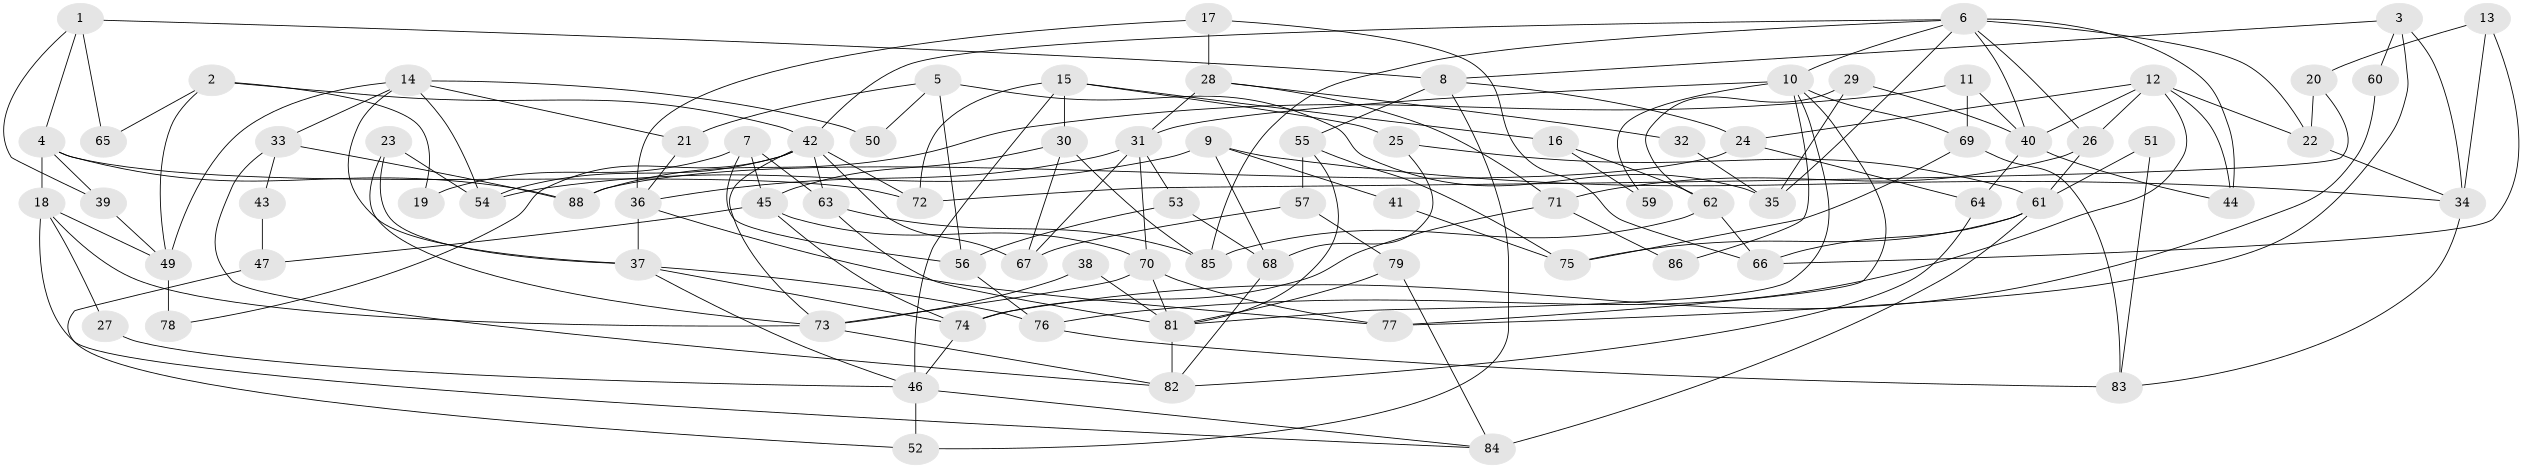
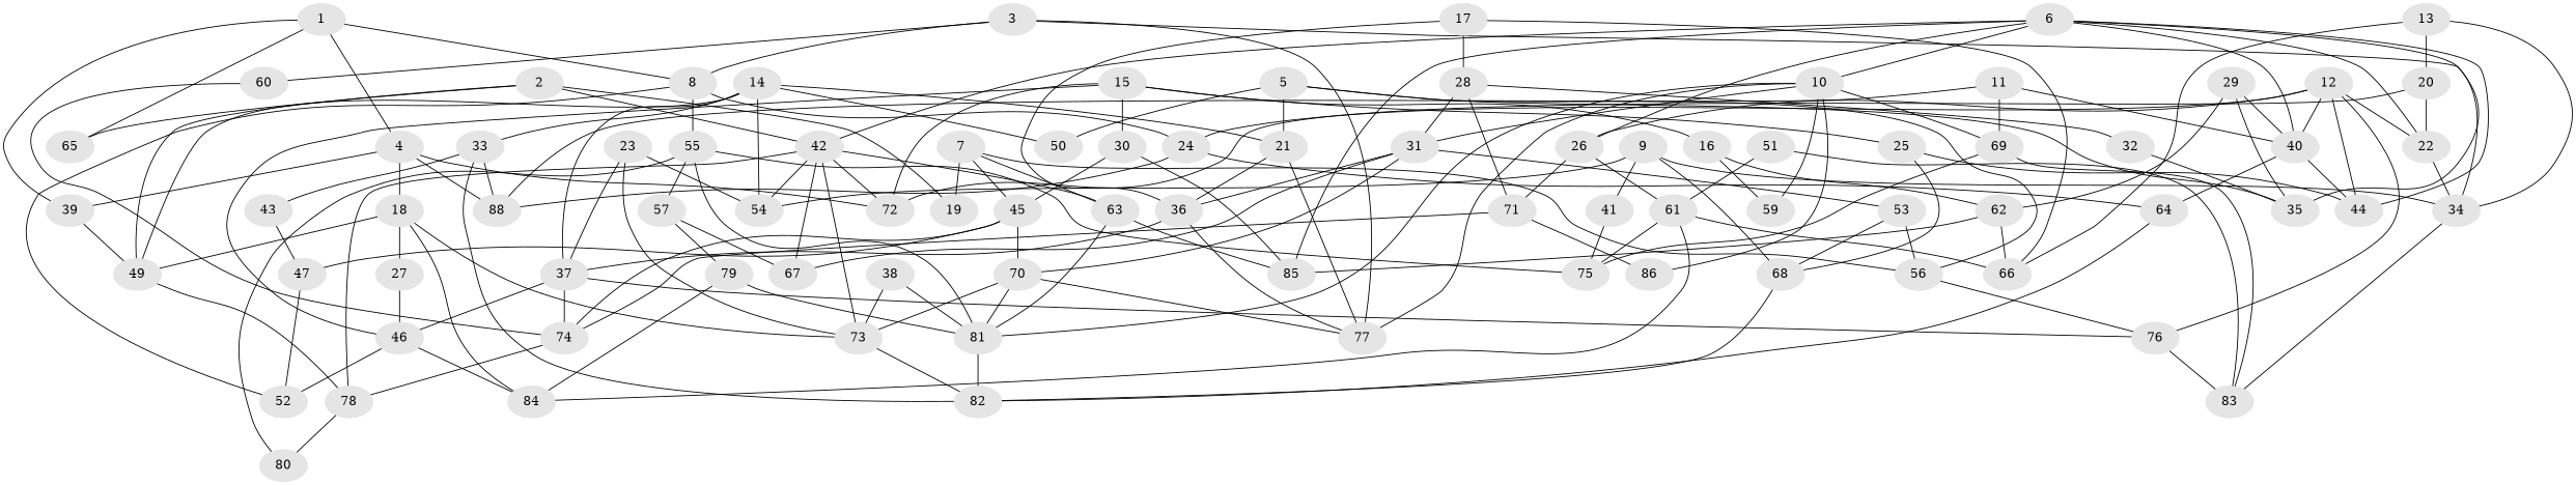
  graph {
    node [color=gray90 style=filled]
    1
    4
    8
    39
    65
    18
    n7 [label=88]
    72
    24
    52
    55
    49
    2
    19
    42
    63
    54
    73
    67
    78
    3
    34
    60
    77
    83
    74
    27
    84
    5
    21
    35
    50
    56
    36
    76
    6
    10
    22
    26
    40
    44
    85
    31
    59
    69
    81
    86
    61
    71
    64
    7
    45
    70
    47
    75
    57
+   80
    9
    41
    68
    82
    53
    11
    12
    13
    20
    66
    14
    33
    37
    43
    46
    15
    16
    25
    30
    62
    17
    28
    32
    23
    29
    38
    51
    79
    1 -- 4
    1 -- 8
    1 -- 39
    1 -- 65
    4 -- 39
    4 -- 18
    4 -- n7
    4 -- 72
    8 -- 24
    8 -- 52
    8 -- 55
    39 -- 49
    18 -- 49
    18 -- 73
    18 -- 27
    18 -- 84
    24 -- n7
    24 -- 64
    55 -- 81
    55 -- 75
    55 -- 57
+   55 -- 80
    49 -- 78
    2 -- 65
    2 -- 49
    2 -- 19
    2 -- 42
    42 -- 72
    42 -- 63
    42 -- 54
    42 -- 73
    42 -- 67
    42 -- 78
    63 -- 85
    63 -- 81
    73 -- 82
+   78 -- 80
    3 -- 8
    3 -- 34
    3 -- 60
    3 -- 77
    34 -- 83
    60 -- 74
-   74 -- 46
+   74 -- 78
    27 -- 46
    5 -- 21
    5 -- 35
    5 -- 50
    5 -- 56
+   21 -- 77
    21 -- 36
    56 -- 76
    36 -- 77
    36 -- 37
    76 -- 83
    6 -- 42
    6 -- 35
    6 -- 10
    6 -- 22
    6 -- 26
    6 -- 40
    6 -- 44
    6 -- 85
    10 -- 77
    10 -- 31
    10 -- 59
    10 -- 69
    10 -- 81
    10 -- 86
    22 -- 34
    26 -- 61
    26 -- 71
    40 -- 44
    40 -- 64
    31 -- 67
    31 -- 36
    31 -- 70
    31 -- 53
    69 -- 83
    69 -- 75
    81 -- 82
    61 -- 84
    61 -- 75
    61 -- 66
    71 -- 74
    71 -- 86
    64 -- 82
    7 -- 19
    7 -- 63
    7 -- 56
    7 -- 45
    45 -- 74
    45 -- 70
    45 -- 47
    70 -- 73
    70 -- 77
    70 -- 81
    47 -- 52
    57 -- 67
    57 -- 79
    9 -- 54
    9 -- 34
    9 -- 41
    9 -- 68
    41 -- 75
    68 -- 82
    53 -- 56
    53 -- 68
    11 -- n7
    11 -- 40
    11 -- 69
    12 -- 24
    12 -- 76
    12 -- 22
    12 -- 26
    12 -- 40
    12 -- 44
    13 -- 34
    13 -- 20
    13 -- 66
    20 -- 72
    20 -- 22
    14 -- 49
    14 -- 54
    14 -- 21
    14 -- 50
    14 -- 33
    14 -- 37
    33 -- n7
    33 -- 82
    33 -- 43
    37 -- 74
    37 -- 76
    37 -- 46
    43 -- 47
    46 -- 52
    46 -- 84
    15 -- 72
    15 -- 46
    15 -- 16
    15 -- 25
    15 -- 30
    16 -- 59
    16 -- 62
-   25 -- 61
+   25 -- 44
    25 -- 68
-   30 -- 67
    30 -- 85
    30 -- 45
    62 -- 85
    62 -- 66
    17 -- 36
    17 -- 66
    17 -- 28
    28 -- 31
    28 -- 71
    28 -- 32
    32 -- 35
    23 -- 54
    23 -- 73
    23 -- 37
    29 -- 35
    29 -- 40
    29 -- 62
    38 -- 73
    38 -- 81
    51 -- 83
    51 -- 61
    79 -- 84
    79 -- 81
  }
